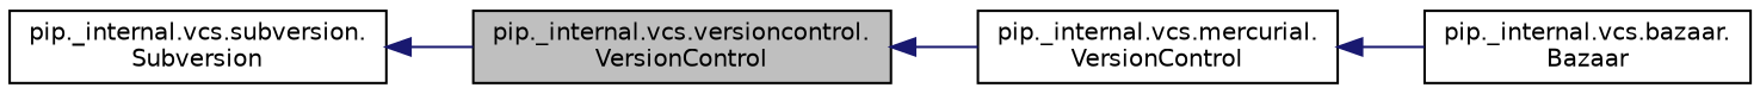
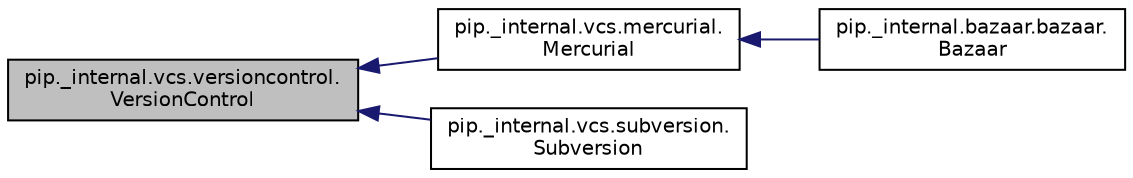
  digraph {
    rankdir=LR
    node [color=black fillcolor=white fontname=Helvetica fontsize=10 shape=record style=filled]
    edge [color=midnightblue dir=back fontname=Helvetica fontsize=10 labelfontname=Helvetica labelfontsize=10 style=solid]
    n1 [fillcolor=grey75 fontcolor=black height=0.2 label="pip._internal.vcs.versioncontrol.\lVersionControl" width=0.4]
-   n2 [height=0.2 label="pip._internal.vcs.mercurial.\lVersionControl" width=0.4]
+   n2 [height=0.2 label="pip._internal.vcs.mercurial.\lMercurial" width=0.4]
    n3 [height=0.2 label="pip._internal.vcs.subversion.\lSubversion" width=0.4]
-   n4 [height=0.2 label="pip._internal.vcs.bazaar.\lBazaar" width=0.4]
+   n4 [height=0.2 label="pip._internal.bazaar.bazaar.\lBazaar" width=0.4]
    n1 -> n2
-   n3 -> n1
+   n1 -> n3
    n2 -> n4
  }
